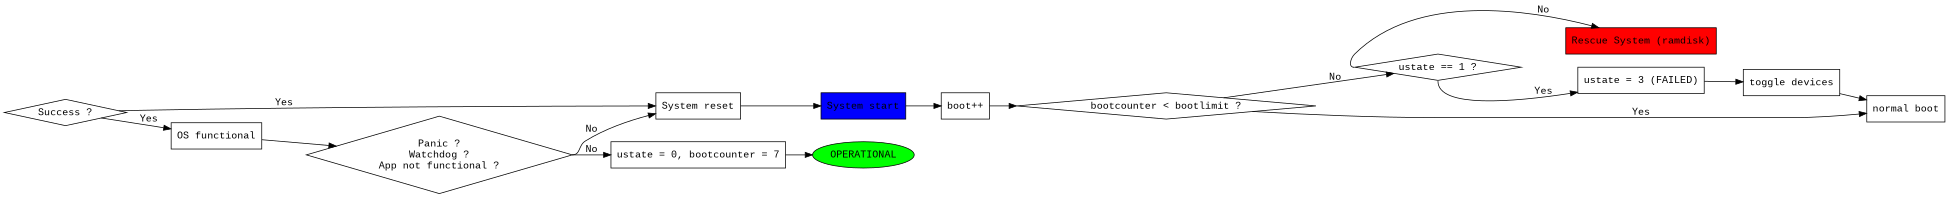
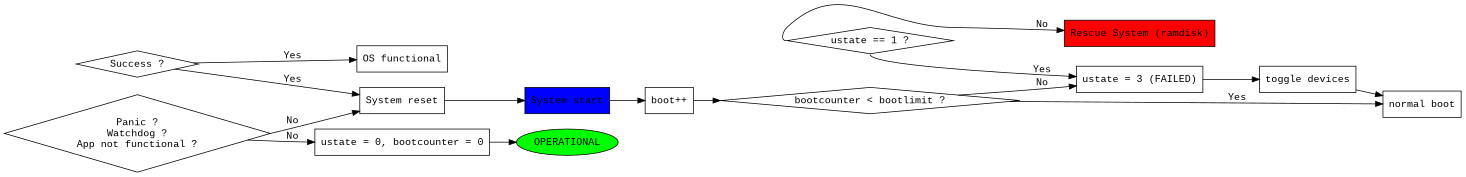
  digraph {
    fontname="Liberation Mono"
    rankdir=LR
    node [fontname="Liberation Mono" shape=rect]
    edge [fontname="Liberation Mono"]
    n1 [fillcolor=red label="Rescue System (ramdisk)" style=filled]
    n2 [fillcolor=blue label="System start" style=filled]
    n3 [label="boot++"]
    n4 [label="bootcounter < bootlimit ?" shape=diamond]
    n5 [label="ustate == 1 ?" shape=diamond]
    n6 [label="normal boot"]
    n7 [label="ustate = 3 (FAILED)"]
    n8 [label="toggle devices"]
    n9 [label="Success ?" shape=diamond]
    n10 [label="System reset"]
    n11 [label="OS functional"]
    n12 [label="Panic ?\nWatchdog ?\nApp not functional ?" shape=diamond]
-   n13 [label="ustate = 0, bootcounter = 7"]
+   n13 [label="ustate = 0, bootcounter = 0"]
    n14 [fillcolor=green label=OPERATIONAL shape=oval style=filled]
    subgraph sub_1 {
      rank=same
      n1
    }
    n2 -> n3
    n3 -> n4
-   n4 -> n5 [label=No]
+   n4 -> n7 [label=No]
    n4 -> n6 [label=Yes]
    n5 -> n1 [label=No tailport=w]
    n5 -> n7 [label=Yes tailport=s]
    n7 -> n8
    n8 -> n6
    n9 -> n10 [label=Yes]
    n9 -> n11 [label=Yes]
    n10 -> n2
-   n11 -> n12
    n12 -> n10 [label=No tailport=e]
    n12 -> n13 [label=No]
    n13 -> n14
  }
